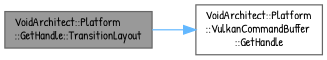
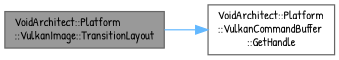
  digraph {
    rankdir=LR
    fontname="Patrick Hand"
    node [fontname="Patrick Hand" fontsize=10 shape=box style=filled]
-   n1 [color=gray40 fillcolor=grey60 fontcolor=black height=0.2 label="VoidArchitect::Platform\l::GetHandle::TransitionLayout" width=0.4]
+   n1 [color=gray40 fillcolor=grey60 fontcolor=black height=0.2 label="VoidArchitect::Platform\l::VulkanImage::TransitionLayout" width=0.4]
    n2 [color=grey40 fillcolor=white height=0.2 label="VoidArchitect::Platform\l::VulkanCommandBuffer\l::GetHandle" width=0.4]
    n1 -> n2 [color=steelblue1 fontname="Patrick Hand" fontsize=10 labelfontname=Helvetica labelfontsize=10 style=solid]
  }
